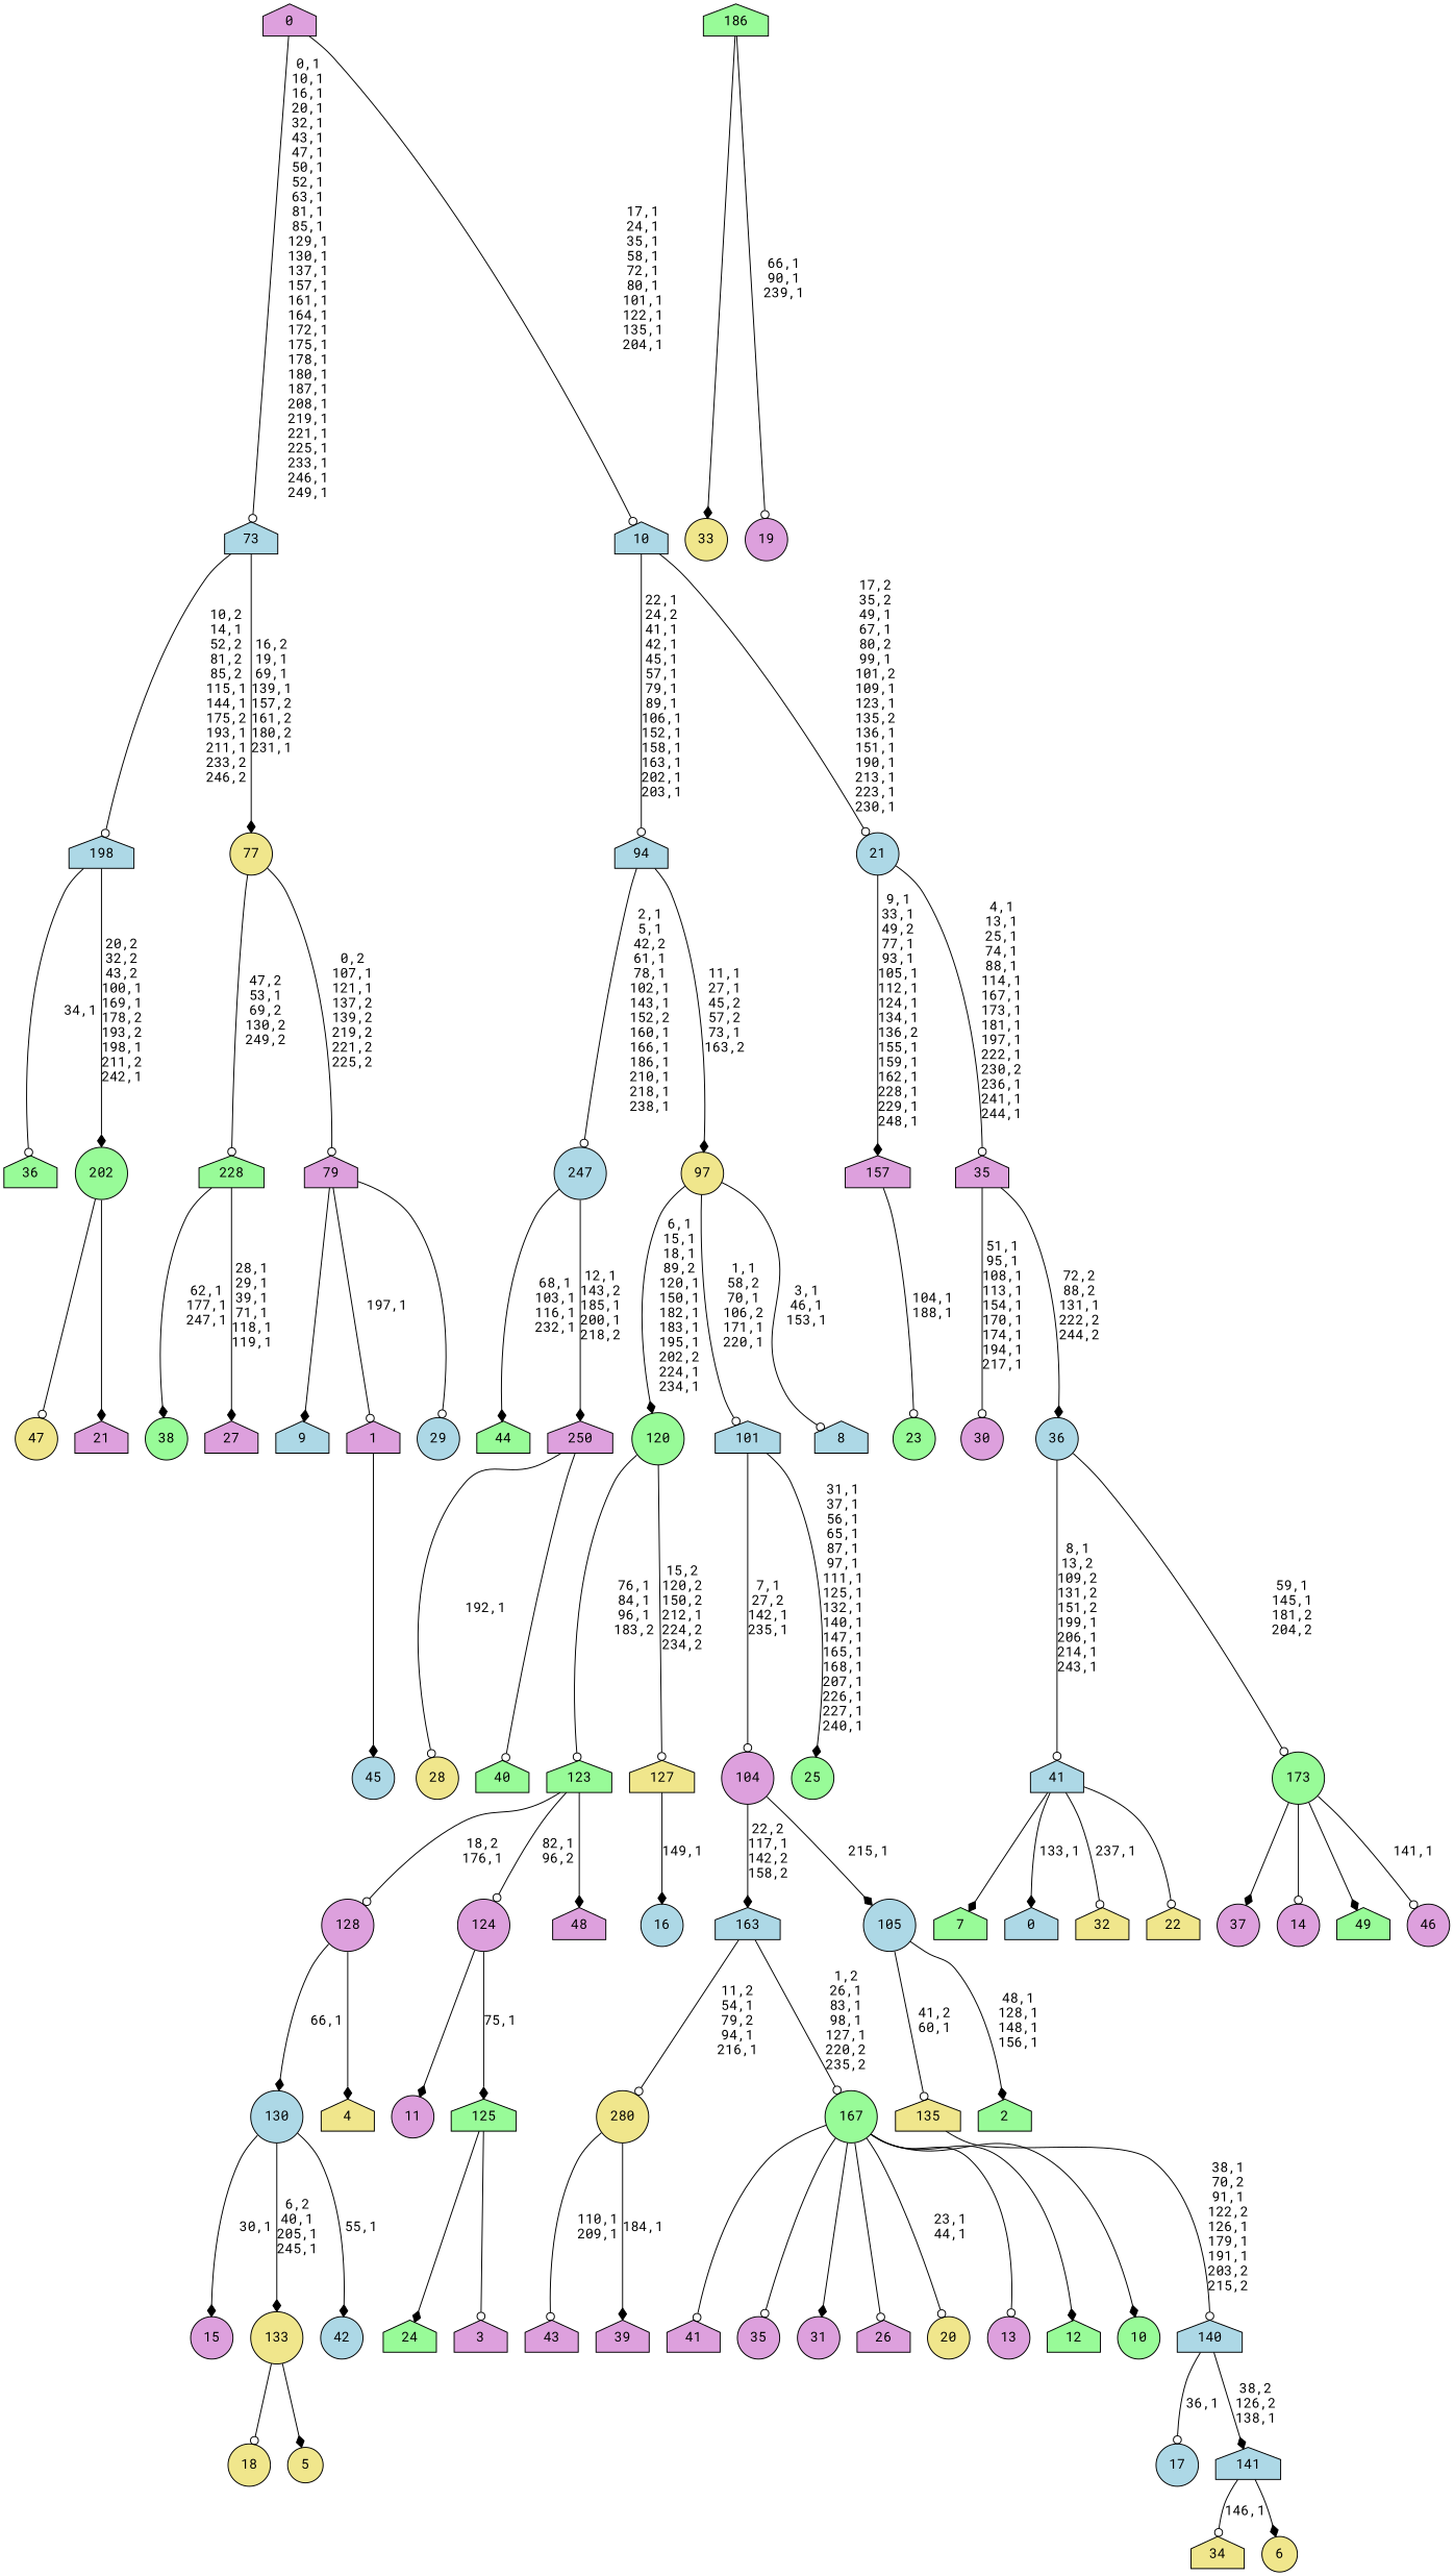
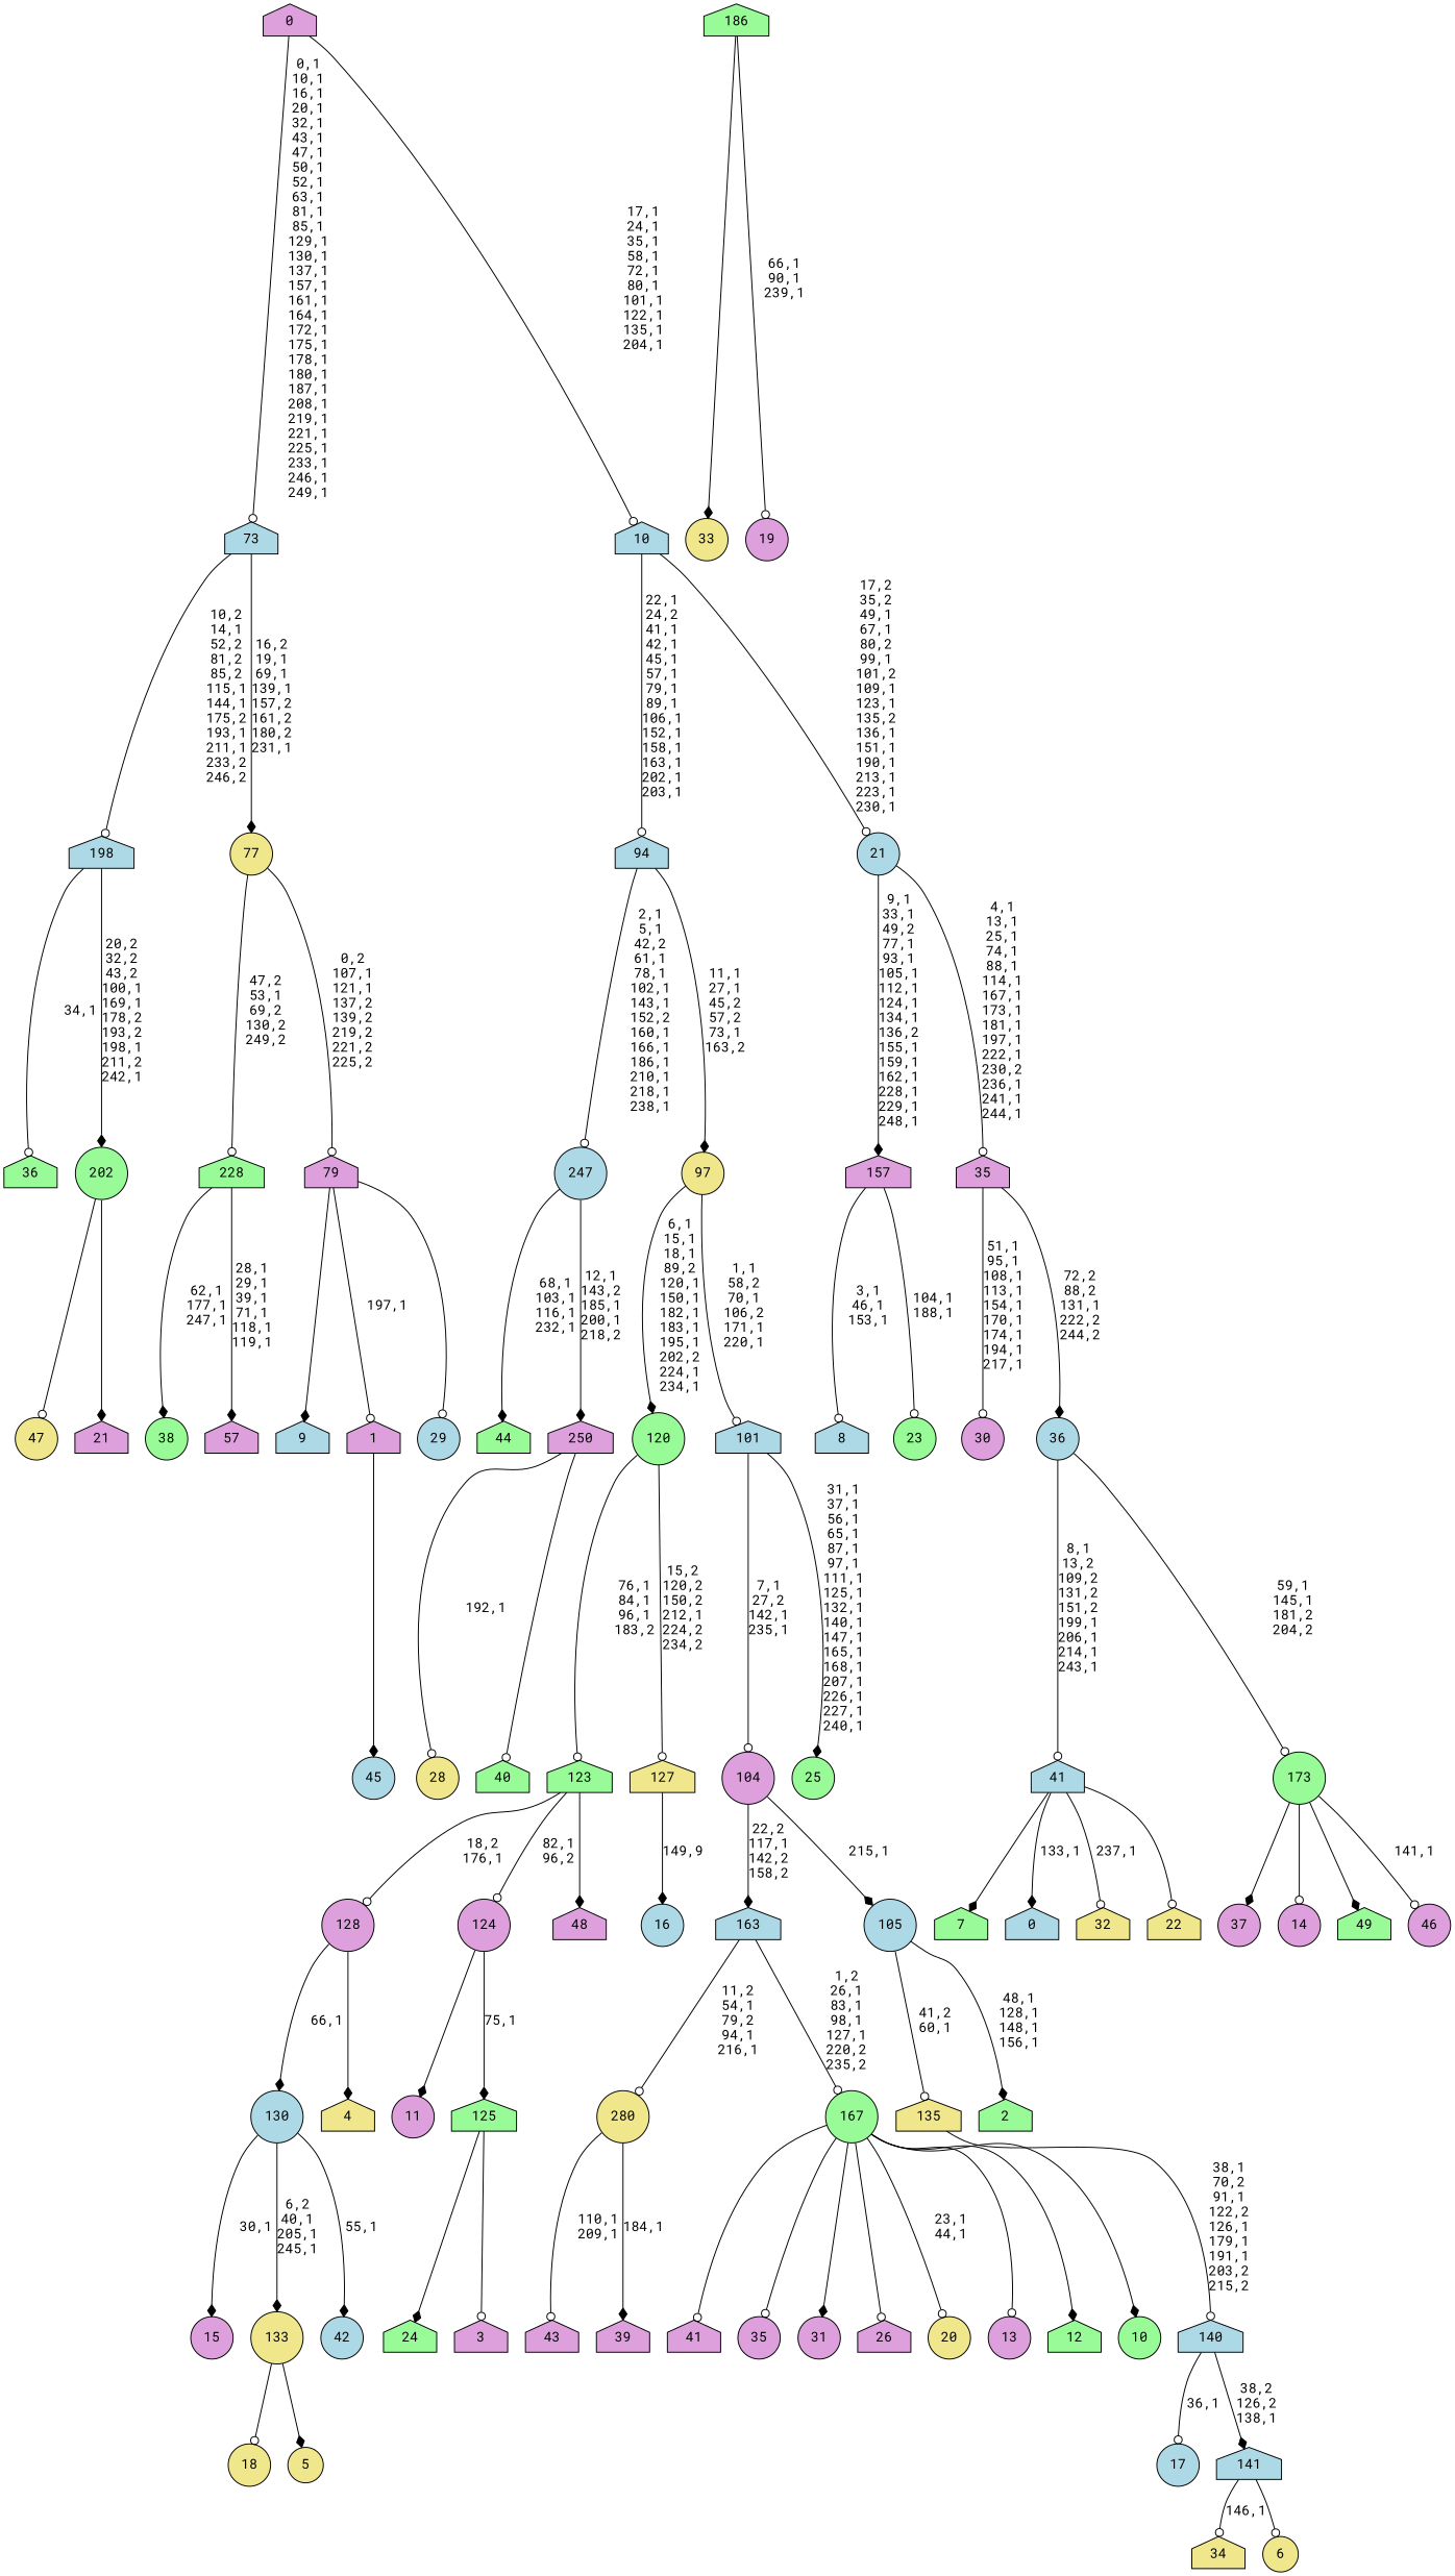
  digraph {
    fontname="Roboto Mono"
    node [fillcolor=plum fontname="Roboto Mono" shape=house style=filled]
    edge [arrowhead=odot fontname="Roboto Mono"]
    n1 [fillcolor=palegreen label=49]
    n2 [label=48]
    n3 [fillcolor=khaki label=47 shape=circle]
    n4 [label=46 shape=circle]
    n5 [fillcolor=lightblue label=45 shape=circle]
    n6 [fillcolor=palegreen label=44]
    n7 [label=43]
    n8 [fillcolor=lightblue label=42 shape=circle]
    n9 [label=41]
    n10 [fillcolor=palegreen label=40]
    n11 [label=39]
    280 [fillcolor=khaki shape=circle]
    n13 [fillcolor=palegreen label=38 shape=circle]
    n14 [label=37 shape=circle]
    n15 [fillcolor=palegreen label=36]
    n16 [label=35 shape=circle]
    n17 [fillcolor=khaki label=34]
    n18 [fillcolor=khaki label=33 shape=circle]
    n19 [fillcolor=khaki label=32]
    n20 [label=31 shape=circle]
    n21 [label=30 shape=circle]
    n22 [fillcolor=lightblue label=29 shape=circle]
    n23 [fillcolor=khaki label=28 shape=circle]
    250
    247 [fillcolor=lightblue shape=circle]
-   n26 [label=27]
+   n26 [label=57]
    228 [fillcolor=palegreen]
    n28 [label=26]
    n29 [fillcolor=palegreen label=25 shape=circle]
    n30 [fillcolor=palegreen label=24]
    n31 [fillcolor=palegreen label=23 shape=circle]
    n32 [fillcolor=khaki label=22]
    n33 [label=21]
    202 [fillcolor=palegreen shape=circle]
    198 [fillcolor=lightblue]
    n36 [fillcolor=khaki label=20 shape=circle]
    n37 [label=19 shape=circle]
    186 [fillcolor=palegreen]
    n39 [fillcolor=khaki label=18 shape=circle]
    n40 [fillcolor=lightblue label=17 shape=circle]
    n41 [fillcolor=lightblue label=16 shape=circle]
    n42 [label=15 shape=circle]
    n43 [label=14 shape=circle]
    173 [fillcolor=palegreen shape=circle]
    n45 [label=13 shape=circle]
    n46 [fillcolor=palegreen label=12]
    n47 [label=11 shape=circle]
    n48 [fillcolor=palegreen label=10 shape=circle]
    167 [fillcolor=palegreen shape=circle]
    163 [fillcolor=lightblue]
    n51 [fillcolor=lightblue label=9]
    n52 [fillcolor=lightblue label=8]
    157
    n54 [fillcolor=palegreen label=7]
    n55 [fillcolor=khaki label=6 shape=circle]
    141 [fillcolor=lightblue]
    140 [fillcolor=lightblue]
    135 [fillcolor=khaki]
    n59 [fillcolor=khaki label=5 shape=circle]
    133 [fillcolor=khaki shape=circle]
    130 [fillcolor=lightblue shape=circle]
    n62 [fillcolor=khaki label=4]
    128 [shape=circle]
    127 [fillcolor=khaki]
    n65 [label=3]
    125 [fillcolor=palegreen]
    124 [shape=circle]
    123 [fillcolor=palegreen]
    120 [fillcolor=palegreen shape=circle]
    n70 [fillcolor=palegreen label=2]
    105 [fillcolor=lightblue shape=circle]
    104 [shape=circle]
    101 [fillcolor=lightblue]
    97 [fillcolor=khaki shape=circle]
    94 [fillcolor=lightblue]
    n76 [label=1]
    79
    77 [fillcolor=khaki shape=circle]
    73 [fillcolor=lightblue]
    n80 [fillcolor=lightblue label=0]
    41 [fillcolor=lightblue]
    36 [fillcolor=lightblue shape=circle]
    35
    21 [fillcolor=lightblue shape=circle]
    10 [fillcolor=lightblue]
    0
    280 -> n7 [label="110,1\n209,1"]
    280 -> n11 [arrowhead=diamond label="184,1"]
    250 -> n10
    250 -> n23 [label="192,1"]
    247 -> n6 [arrowhead=diamond label="68,1\n103,1\n116,1\n232,1"]
    247 -> 250 [arrowhead=diamond label="12,1\n143,2\n185,1\n200,1\n218,2"]
    228 -> n13 [arrowhead=diamond label="62,1\n177,1\n247,1"]
    228 -> n26 [arrowhead=diamond label="28,1\n29,1\n39,1\n71,1\n118,1\n119,1"]
    202 -> n3
    202 -> n33 [arrowhead=diamond]
    198 -> n15 [label="34,1"]
    198 -> 202 [arrowhead=diamond label="20,2\n32,2\n43,2\n100,1\n169,1\n178,2\n193,2\n198,1\n211,2\n242,1"]
    186 -> n18 [arrowhead=diamond]
    186 -> n37 [label="66,1\n90,1\n239,1"]
    173 -> n1 [arrowhead=diamond]
    173 -> n4 [label="141,1"]
    173 -> n14 [arrowhead=diamond]
    173 -> n43
    167 -> n9
    167 -> n16
    167 -> n20 [arrowhead=diamond]
    167 -> n28
    167 -> n36 [label="23,1\n44,1"]
    167 -> n45
    167 -> n46 [arrowhead=diamond]
    167 -> n48 [arrowhead=diamond]
    163 -> 280 [label="11,2\n54,1\n79,2\n94,1\n216,1"]
    163 -> 167 [label="1,2\n26,1\n83,1\n98,1\n127,1\n220,2\n235,2"]
    157 -> n31 [label="104,1\n188,1"]
-   97 -> n52 [label="3,1\n46,1\n153,1"]
+   157 -> n52 [label="3,1\n46,1\n153,1"]
    141 -> n17 [label="146,1"]
-   141 -> n55 [arrowhead=diamond]
+   141 -> n55
    140 -> n40 [label="36,1"]
    140 -> 141 [arrowhead=diamond label="38,2\n126,2\n138,1"]
    135 -> 140 [label="38,1\n70,2\n91,1\n122,2\n126,1\n179,1\n191,1\n203,2\n215,2"]
    133 -> n39
    133 -> n59 [arrowhead=diamond]
    130 -> n8 [arrowhead=diamond label="55,1"]
    130 -> n42 [arrowhead=diamond label="30,1"]
    130 -> 133 [arrowhead=diamond label="6,2\n40,1\n205,1\n245,1"]
    128 -> 130 [arrowhead=diamond label="66,1"]
    128 -> n62 [arrowhead=diamond]
-   127 -> n41 [arrowhead=diamond label="149,1"]
+   127 -> n41 [arrowhead=diamond label="149,9"]
    125 -> n30 [arrowhead=diamond]
    125 -> n65
    124 -> n47 [arrowhead=diamond]
    124 -> 125 [arrowhead=diamond label="75,1"]
    123 -> n2 [arrowhead=diamond]
    123 -> 128 [label="18,2\n176,1"]
    123 -> 124 [label="82,1\n96,2"]
    120 -> 127 [label="15,2\n120,2\n150,2\n212,1\n224,2\n234,2"]
    120 -> 123 [label="76,1\n84,1\n96,1\n183,2"]
    105 -> 135 [label="41,2\n60,1"]
    105 -> n70 [arrowhead=diamond label="48,1\n128,1\n148,1\n156,1"]
    104 -> 163 [arrowhead=diamond label="22,2\n117,1\n142,2\n158,2"]
    104 -> 105 [arrowhead=diamond label="215,1"]
    101 -> n29 [arrowhead=diamond label="31,1\n37,1\n56,1\n65,1\n87,1\n97,1\n111,1\n125,1\n132,1\n140,1\n147,1\n165,1\n168,1\n207,1\n226,1\n227,1\n240,1"]
    101 -> 104 [label="7,1\n27,2\n142,1\n235,1"]
    97 -> 120 [arrowhead=diamond label="6,1\n15,1\n18,1\n89,2\n120,1\n150,1\n182,1\n183,1\n195,1\n202,2\n224,1\n234,1"]
    97 -> 101 [label="1,1\n58,2\n70,1\n106,2\n171,1\n220,1"]
    94 -> 247 [label="2,1\n5,1\n42,2\n61,1\n78,1\n102,1\n143,1\n152,2\n160,1\n166,1\n186,1\n210,1\n218,1\n238,1"]
    94 -> 97 [arrowhead=diamond label="11,1\n27,1\n45,2\n57,2\n73,1\n163,2"]
    n76 -> n5 [arrowhead=diamond]
    79 -> n22
    79 -> n51 [arrowhead=diamond]
    79 -> n76 [label="197,1"]
    77 -> 228 [label="47,2\n53,1\n69,2\n130,2\n249,2"]
    77 -> 79 [label="0,2\n107,1\n121,1\n137,2\n139,2\n219,2\n221,2\n225,2"]
    73 -> 198 [label="10,2\n14,1\n52,2\n81,2\n85,2\n115,1\n144,1\n175,2\n193,1\n211,1\n233,2\n246,2"]
    73 -> 77 [arrowhead=diamond label="16,2\n19,1\n69,1\n139,1\n157,2\n161,2\n180,2\n231,1"]
    41 -> n19 [label="237,1"]
    41 -> n32
    41 -> n54 [arrowhead=diamond]
    41 -> n80 [arrowhead=diamond label="133,1"]
    36 -> 173 [label="59,1\n145,1\n181,2\n204,2"]
    36 -> 41 [label="8,1\n13,2\n109,2\n131,2\n151,2\n199,1\n206,1\n214,1\n243,1"]
    35 -> n21 [label="51,1\n95,1\n108,1\n113,1\n154,1\n170,1\n174,1\n194,1\n217,1"]
    35 -> 36 [arrowhead=diamond label="72,2\n88,2\n131,1\n222,2\n244,2"]
    21 -> 157 [arrowhead=diamond label="9,1\n33,1\n49,2\n77,1\n93,1\n105,1\n112,1\n124,1\n134,1\n136,2\n155,1\n159,1\n162,1\n228,1\n229,1\n248,1"]
    21 -> 35 [label="4,1\n13,1\n25,1\n74,1\n88,1\n114,1\n167,1\n173,1\n181,1\n197,1\n222,1\n230,2\n236,1\n241,1\n244,1"]
    10 -> 94 [label="22,1\n24,2\n41,1\n42,1\n45,1\n57,1\n79,1\n89,1\n106,1\n152,1\n158,1\n163,1\n202,1\n203,1"]
    10 -> 21 [label="17,2\n35,2\n49,1\n67,1\n80,2\n99,1\n101,2\n109,1\n123,1\n135,2\n136,1\n151,1\n190,1\n213,1\n223,1\n230,1"]
    0 -> 73 [label="0,1\n10,1\n16,1\n20,1\n32,1\n43,1\n47,1\n50,1\n52,1\n63,1\n81,1\n85,1\n129,1\n130,1\n137,1\n157,1\n161,1\n164,1\n172,1\n175,1\n178,1\n180,1\n187,1\n208,1\n219,1\n221,1\n225,1\n233,1\n246,1\n249,1"]
    0 -> 10 [label="17,1\n24,1\n35,1\n58,1\n72,1\n80,1\n101,1\n122,1\n135,1\n204,1"]
  }
